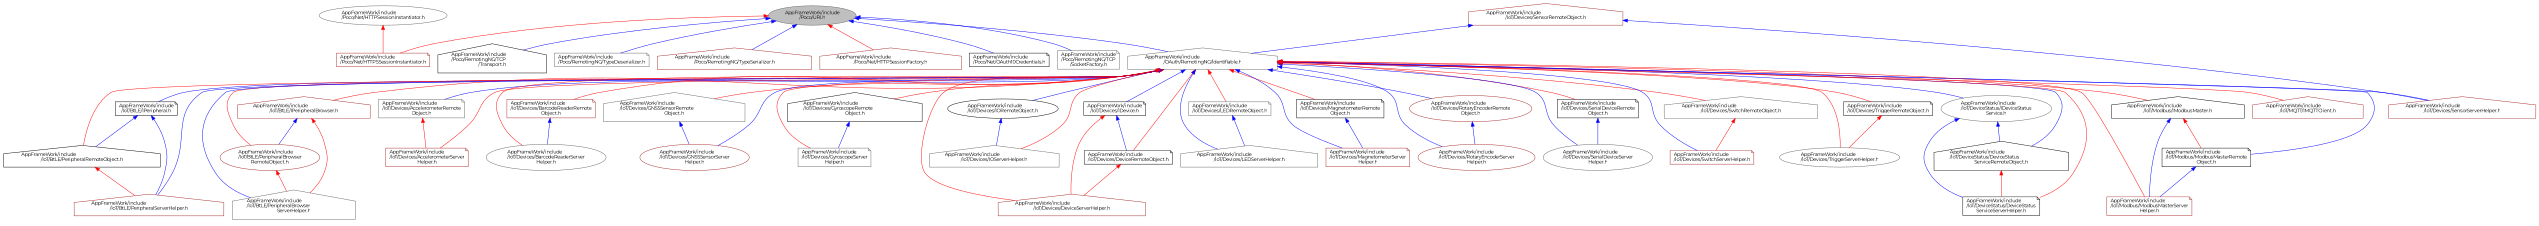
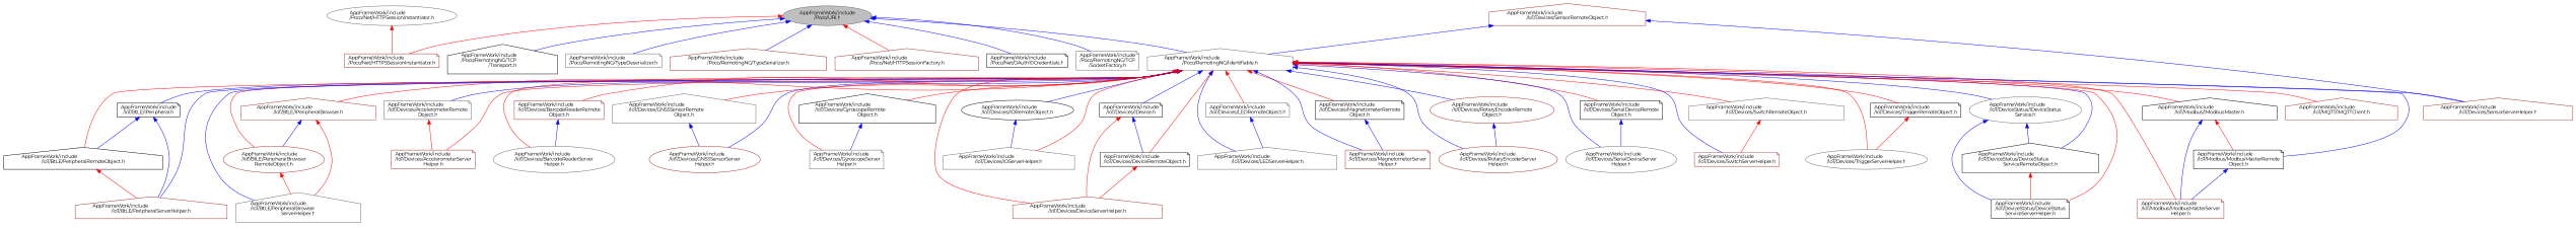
  digraph {
    fontname=Montserrat
    node [color=brown fillcolor=white fontname=Montserrat fontsize=10 shape=note style=filled]
    edge [color=blue dir=back fontname=Montserrat fontsize=10 labelfontname=Helvetica labelfontsize=10 style=solid]
    n1 [color=gray40 fillcolor=grey75 fontcolor=black height=0.2 label="AppFrameWork/include\l/Poco/URI.h" shape=ellipse width=0.4]
    n2 [height=0.2 label="AppFrameWork/include\l/Poco/Net/HTTPSessionFactory.h" shape=house width=0.4]
    n3 [height=0.2 label="AppFrameWork/include\l/Poco/Net/HTTPSSessionInstantiator.h" width=0.4]
    n4 [color=black height=0.2 label="AppFrameWork/include\l/Poco/Net/OAuth10Credentials.h" width=0.4]
-   n5 [color=gray40 height=0.2 label="AppFrameWork/include\l/OAuth/RemotingNG/Identifiable.h" shape=house width=0.4]
+   n5 [color=gray40 height=0.2 label="AppFrameWork/include\l/Poco/RemotingNG/Identifiable.h" shape=house width=0.4]
    n6 [color=gray40 height=0.2 label="AppFrameWork/include\l/Poco/RemotingNG/TCP\l/SocketFactory.h" width=0.4]
    n7 [color=black height=0.2 label="AppFrameWork/include\l/Poco/RemotingNG/TCP\l/Transport.h" shape=house width=0.4]
    n8 [color=gray40 height=0.2 label="AppFrameWork/include\l/Poco/RemotingNG/TypeDeserializer.h" width=0.4]
    n9 [height=0.2 label="AppFrameWork/include\l/Poco/RemotingNG/TypeSerializer.h" shape=house width=0.4]
    n10 [color=gray40 height=0.2 label="AppFrameWork/include\l/Poco/Net/HTTPSessionInstantiator.h" shape=ellipse width=0.4]
    n11 [color=black height=0.2 label="AppFrameWork/include\l/IoT/BtLE/IPeripheral.h" width=0.4]
    n12 [color=black height=0.2 label="AppFrameWork/include\l/IoT/BtLE/PeripheralRemoteObject.h" shape=house width=0.4]
    n13 [height=0.2 label="AppFrameWork/include\l/IoT/BtLE/PeripheralServerHelper.h" shape=house width=0.4]
    n14 [height=0.2 label="AppFrameWork/include\l/IoT/BtLE/IPeripheralBrowser.h" shape=house width=0.4]
    n15 [height=0.2 label="AppFrameWork/include\l/IoT/BtLE/PeripheralBrowser\lRemoteObject.h" shape=ellipse width=0.4]
    n16 [color=gray40 height=0.2 label="AppFrameWork/include\l/IoT/BtLE/PeripheralBrowser\lServerHelper.h" shape=house width=0.4]
    n17 [color=gray40 height=0.2 label="AppFrameWork/include\l/IoT/Devices/AccelerometerRemote\lObject.h" width=0.4]
    n18 [height=0.2 label="AppFrameWork/include\l/IoT/Devices/AccelerometerServer\lHelper.h" width=0.4]
    n19 [height=0.2 label="AppFrameWork/include\l/IoT/Devices/BarcodeReaderRemote\lObject.h" width=0.4]
    n20 [color=gray40 height=0.2 label="AppFrameWork/include\l/IoT/Devices/BarcodeReaderServer\lHelper.h" shape=ellipse width=0.4]
    n21 [color=black height=0.2 label="AppFrameWork/include\l/IoT/Devices/DeviceRemoteObject.h" width=0.4]
    n22 [height=0.2 label="AppFrameWork/include\l/IoT/Devices/DeviceServerHelper.h" shape=house width=0.4]
    n23 [color=gray40 height=0.2 label="AppFrameWork/include\l/IoT/Devices/GNSSSensorRemote\lObject.h" shape=house width=0.4]
    n24 [height=0.2 label="AppFrameWork/include\l/IoT/Devices/GNSSSensorServer\lHelper.h" shape=ellipse width=0.4]
    n25 [color=black height=0.2 label="AppFrameWork/include\l/IoT/Devices/GyroscopeRemote\lObject.h" shape=house width=0.4]
    n26 [color=gray40 height=0.2 label="AppFrameWork/include\l/IoT/Devices/GyroscopeServer\lHelper.h" width=0.4]
    n27 [color=black height=0.2 label="AppFrameWork/include\l/IoT/Devices/IDevice.h" width=0.4]
    n28 [color=black height=0.2 label="AppFrameWork/include\l/IoT/Devices/IORemoteObject.h" shape=ellipse width=0.4]
    n29 [color=gray40 height=0.2 label="AppFrameWork/include\l/IoT/Devices/IOServerHelper.h" shape=house width=0.4]
    n30 [color=gray40 height=0.2 label="AppFrameWork/include\l/IoT/Devices/LEDRemoteObject.h" width=0.4]
    n31 [color=gray40 height=0.2 label="AppFrameWork/include\l/IoT/Devices/LEDServerHelper.h" shape=house width=0.4]
    n32 [color=black height=0.2 label="AppFrameWork/include\l/IoT/Devices/MagnetometerRemote\lObject.h" width=0.4]
    n33 [height=0.2 label="AppFrameWork/include\l/IoT/Devices/MagnetometerServer\lHelper.h" width=0.4]
    n34 [height=0.2 label="AppFrameWork/include\l/IoT/Devices/RotaryEncoderRemote\lObject.h" shape=ellipse width=0.4]
    n35 [height=0.2 label="AppFrameWork/include\l/IoT/Devices/RotaryEncoderServer\lHelper.h" shape=ellipse width=0.4]
    n36 [height=0.2 label="AppFrameWork/include\l/IoT/Devices/SensorServerHelper.h" shape=house width=0.4]
    n37 [color=black height=0.2 label="AppFrameWork/include\l/IoT/Devices/SerialDeviceRemote\lObject.h" width=0.4]
    n38 [color=gray40 height=0.2 label="AppFrameWork/include\l/IoT/Devices/SerialDeviceServer\lHelper.h" shape=ellipse width=0.4]
    n39 [color=gray40 height=0.2 label="AppFrameWork/include\l/IoT/Devices/SwitchRemoteObject.h" shape=house width=0.4]
    n40 [height=0.2 label="AppFrameWork/include\l/IoT/Devices/SwitchServerHelper.h" width=0.4]
    n41 [color=black height=0.2 label="AppFrameWork/include\l/IoT/Devices/TriggerRemoteObject.h" width=0.4]
    n42 [color=gray40 height=0.2 label="AppFrameWork/include\l/IoT/Devices/TriggerServerHelper.h" shape=ellipse width=0.4]
    n43 [color=black height=0.2 label="AppFrameWork/include\l/IoT/DeviceStatus/DeviceStatus\lServiceRemoteObject.h" shape=house width=0.4]
    n44 [color=black height=0.2 label="AppFrameWork/include\l/IoT/DeviceStatus/DeviceStatus\lServiceServerHelper.h" width=0.4]
    n45 [color=gray40 height=0.2 label="AppFrameWork/include\l/IoT/DeviceStatus/IDeviceStatus\lService.h" shape=ellipse width=0.4]
    n46 [color=black height=0.2 label="AppFrameWork/include\l/IoT/Modbus/IModbusMaster.h" shape=house width=0.4]
    n47 [color=black height=0.2 label="AppFrameWork/include\l/IoT/Modbus/ModbusMasterRemote\lObject.h" width=0.4]
    n48 [height=0.2 label="AppFrameWork/include\l/IoT/Modbus/ModbusMasterServer\lHelper.h" width=0.4]
    n49 [height=0.2 label="AppFrameWork/include\l/IoT/MQTT/IMQTTClient.h" shape=house width=0.4]
    n50 [height=0.2 label="AppFrameWork/include\l/IoT/Devices/SensorRemoteObject.h" shape=house width=0.4]
    n1 -> n2 [color=red]
    n1 -> n3 [color=red]
    n1 -> n4
    n1 -> n5
    n1 -> n6
    n1 -> n7
    n1 -> n8
    n1 -> n9
    n5 -> n11
    n5 -> n12 [color=red]
    n5 -> n13
    n5 -> n14 [color=red]
    n5 -> n15 [color=red]
    n5 -> n16
    n5 -> n17
    n5 -> n18 [color=red]
    n5 -> n19 [color=red]
    n5 -> n20 [color=red]
    n5 -> n21 [color=red]
    n5 -> n22 [color=red]
    n5 -> n23 [color=red]
    n5 -> n24
    n5 -> n25 [color=red]
    n5 -> n26 [color=red]
    n5 -> n27
    n5 -> n28
    n5 -> n29 [color=red]
    n5 -> n30 [color=red]
    n5 -> n31
    n5 -> n32 [color=red]
    n5 -> n33
    n5 -> n34
    n5 -> n35
    n5 -> n36
    n5 -> n37 [color=red]
    n5 -> n38
    n5 -> n39 [color=red]
    n5 -> n40
    n5 -> n41 [color=red]
    n5 -> n42 [color=red]
    n5 -> n43
    n5 -> n44 [color=red]
    n5 -> n45
    n5 -> n46 [color=red]
    n5 -> n47
    n5 -> n48 [color=red]
    n5 -> n49 [color=red]
    n10 -> n3 [color=red]
    n11 -> n12
    n11 -> n13
    n12 -> n13 [color=red]
    n14 -> n15
    n14 -> n16 [color=red]
    n15 -> n16 [color=red]
    n17 -> n18 [color=red]
    n19 -> n20
    n21 -> n22 [color=red]
    n23 -> n24
    n25 -> n26
    n27 -> n21
    n27 -> n22 [color=red]
    n28 -> n29
    n30 -> n31
    n32 -> n33
    n34 -> n35
    n37 -> n38
    n39 -> n40 [color=red]
    n41 -> n42 [color=red]
    n43 -> n44 [color=red]
    n45 -> n43
    n45 -> n44
    n46 -> n47 [color=red]
    n46 -> n48
    n47 -> n48
    n50 -> n5
    n50 -> n36
  }
